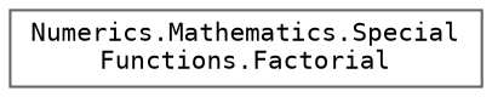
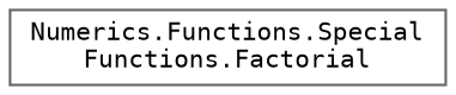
  digraph {
    rankdir=LR
    fontname="DejaVu Sans Mono"
-   n1 [color=grey40 fillcolor=white fontname="DejaVu Sans Mono" fontsize=10 height=0.2 label="Numerics.Mathematics.Special\lFunctions.Factorial" shape=box style=filled width=0.4]
+   n1 [color=grey40 fillcolor=white fontname="DejaVu Sans Mono" fontsize=10 height=0.2 label="Numerics.Functions.Special\lFunctions.Factorial" shape=box style=filled width=0.4]
  }
